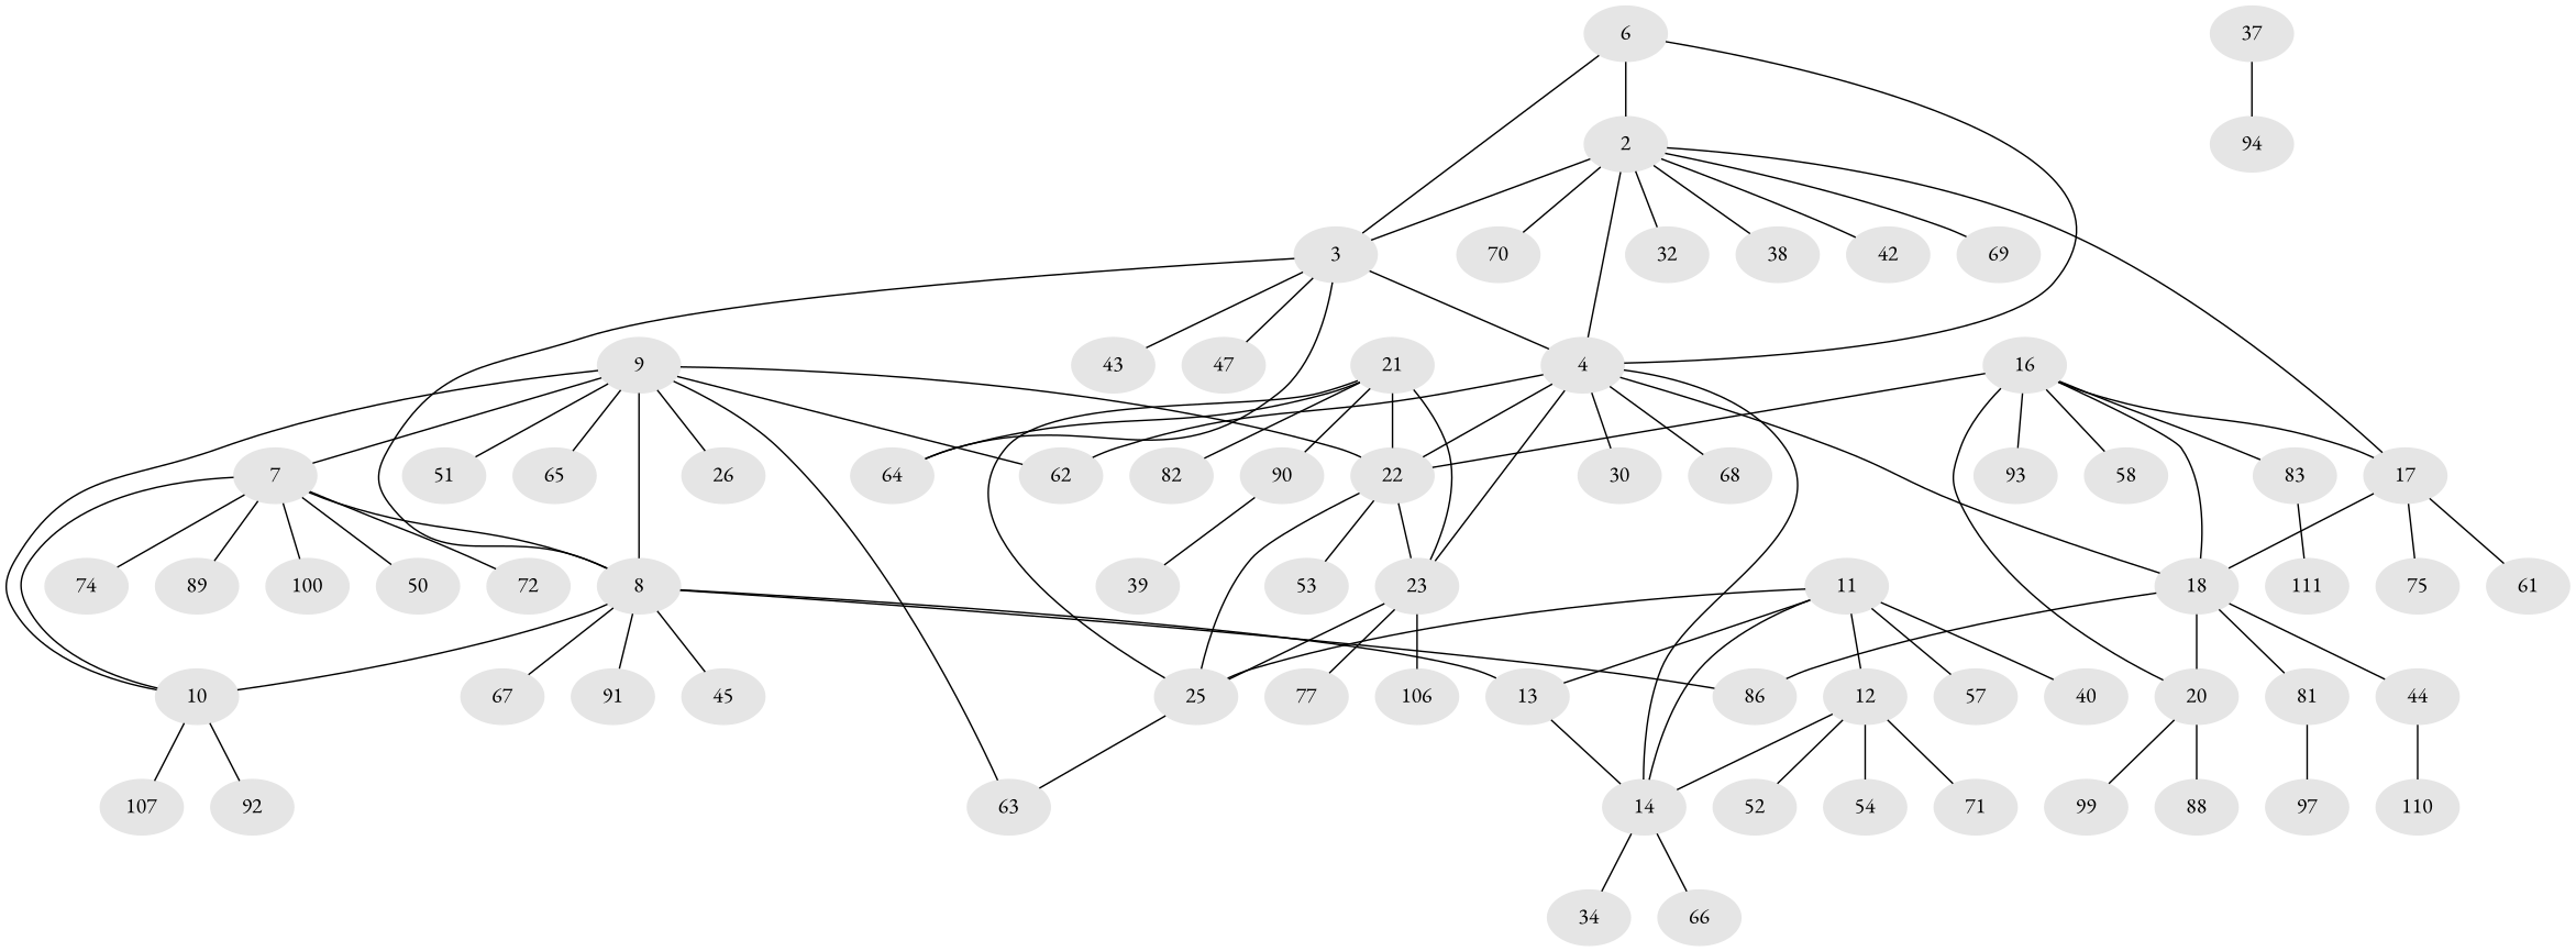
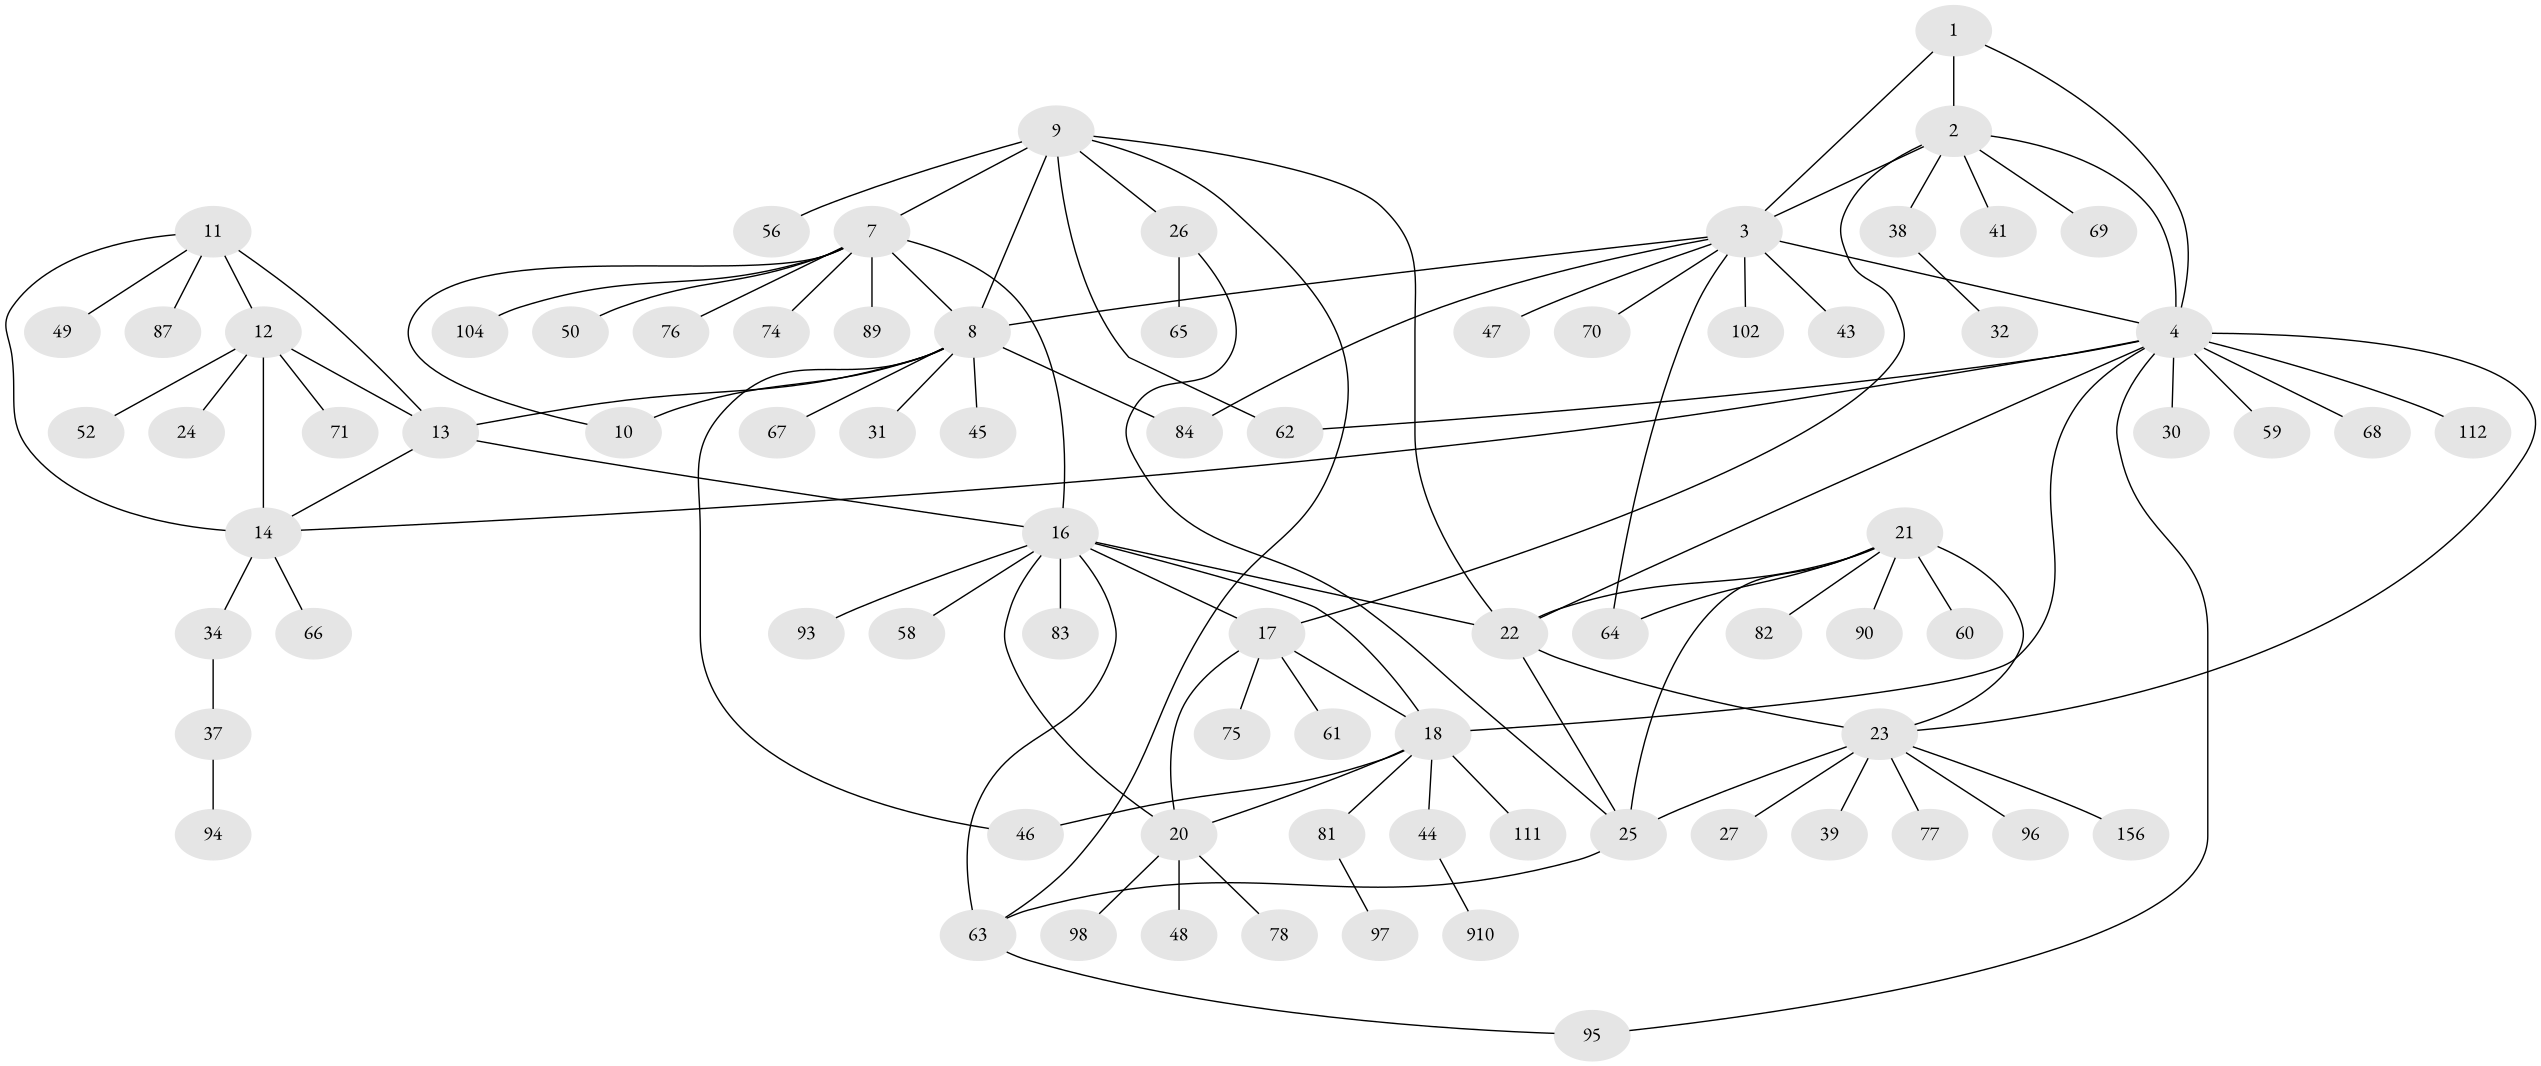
  graph {
    fontname="EB Garamond"
    node [color=gray90 fontname="EB Garamond" style=filled]
    edge [fontname="EB Garamond"]
    2 [super="+5"]
    3 [super="+108"]
    4 [super="+103"]
    17 [super="+36"]
    32
    38
-   41 [label=42]
+   41
    69
-   1 [label=6]
+   1
    8 [super="+9"]
    43
    47
    64
    70 [super="+109"]
+   84
+   102
    14 [super="+29"]
    18 [super="+76"]
    22 [super="+104"]
    23 [super="+24"]
    30 [super="+86"]
+   59
    62
    68 [super="+105"]
+   95
+   112
    20 [super="+91"]
    61
    75
    10 [super="+73"]
    13 [super="+28"]
-   31 [label=91]
+   31
    45
-   46 [label=86]
+   46
    67
    34 [super="+40"]
    66
    44 [super="+88"]
    81
    111
    25 [super="+56"]
-   53
+   27 [super="+80"]
    39
    77
-   106
+   96
+   106 [label=156]
    n48 [label=9 super="+71"]
    7 [super="+35"]
    26
-   51
+   51 [label=56]
    63 [super="+101"]
    65 [super="+98"]
    16 [super="+19"]
    50 [super="+85"]
-   72
+   72 [label=76]
    74
    89
-   100
-   92
-   107
+   100 [label=104]
    58
    83
    93
    11 [super="+33"]
    12 [super="+15"]
-   49 [label=40]
-   57
+   49
+   57 [label=87]
    52 [super="+55"]
-   54
+   54 [label=24]
    n71 [label=71]
    37
-   48 [label=88]
-   99
-   110
+   48
+   78
+   99 [label=98]
+   110 [label=910]
    97
    21 [super="+42"]
+   60 [super="+87"]
    82
    90
    94
    2 -- 3 [weight=2]
    2 -- 4 [weight=2]
    2 -- 17
-   2 -- 32
+   38 -- 32
    2 -- 38
    2 -- 41
    2 -- 69
    3 -- 4
    3 -- 8
    3 -- 43
    3 -- 47
    3 -- 64
-   2 -- 70
+   3 -- 70
+   3 -- 84
+   3 -- 102
    4 -- 14
    4 -- 18
    4 -- 22
    4 -- 23
    4 -- 30
+   4 -- 59
    4 -- 62
    4 -- 68
+   4 -- 95
+   4 -- 112
    17 -- 18
+   17 -- 20
    17 -- 61
    17 -- 75
    1 -- 2 [weight=2]
    1 -- 3
    1 -- 4
+   8 -- 84
    8 -- 10 [weight=2]
    8 -- 13
    8 -- 31
    8 -- 45
    8 -- 46
    8 -- 67
    14 -- 34
    14 -- 66
    18 -- 20
    18 -- 46
    18 -- 44
    18 -- 81
-   83 -- 111
+   18 -- 111
    22 -- 23 [weight=2]
    22 -- 25
-   22 -- 53
    23 -- 25 [weight=2]
-   90 -- 39
+   23 -- 27
+   23 -- 39
    23 -- 77
+   23 -- 96
    23 -- 106
    20 -- 48
+   20 -- 78
    20 -- 99
-   10 -- 92
-   10 -- 107
    13 -- 14
+   13 -- 16
+   34 -- 37
    44 -- 110
    81 -- 97
    25 -- 63
    n48 -- 8 [weight=2]
    n48 -- 22
    n48 -- 62
-   n48 -- 10
    n48 -- 7
    n48 -- 26
    n48 -- 51
    n48 -- 63
-   n48 -- 65
+   26 -- 65
    7 -- 8 [weight=2]
    7 -- 10
+   7 -- 16
    7 -- 50
    7 -- 72
    7 -- 74
    7 -- 89
    7 -- 100
+   63 -- 95
    16 -- 17 [weight=2]
    16 -- 18 [weight=2]
    16 -- 22
    16 -- 20 [weight=2]
+   16 -- 63
    16 -- 58
    16 -- 83
    16 -- 93
    11 -- 14
    11 -- 13
-   11 -- 25
+   26 -- 25
    11 -- 12 [weight=2]
    11 -- 49
    11 -- 57
    12 -- 14 [weight=2]
+   12 -- 13 [weight=2]
    12 -- 52
    12 -- 54
    12 -- n71
    37 -- 94
    21 -- 64
    21 -- 22
    21 -- 23 [weight=2]
    21 -- 25
+   21 -- 60
    21 -- 82
    21 -- 90
  }
